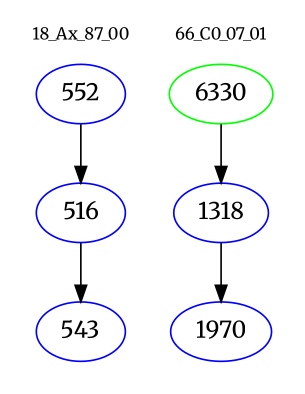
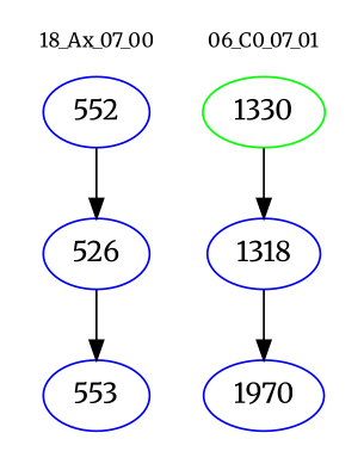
  digraph {
    fontname=Merriweather
    node [color=blue fontname=Merriweather]
    edge [color=black fontname=Merriweather]
    n1 [label=552]
-   n2 [label=516]
-   n3 [label=543]
-   n4 [color=green label=6330]
+   n2 [label=526]
+   n3 [label=553]
+   n4 [color=green label=1330]
    n5 [label=1318]
    n6 [label=1970]
    subgraph cluster_1 {
      color=white
      fontsize=10
-     label="18_Ax_87_00"
+     label="18_Ax_07_00"
      n1
      n2
      n3
    }
    subgraph cluster_2 {
      color=white
      fontsize=10
-     label="66_C0_07_01"
+     label="06_C0_07_01"
      n4
      n5
      n6
    }
    n1 -> n2
    n2 -> n3
    n4 -> n5
    n5 -> n6
  }
